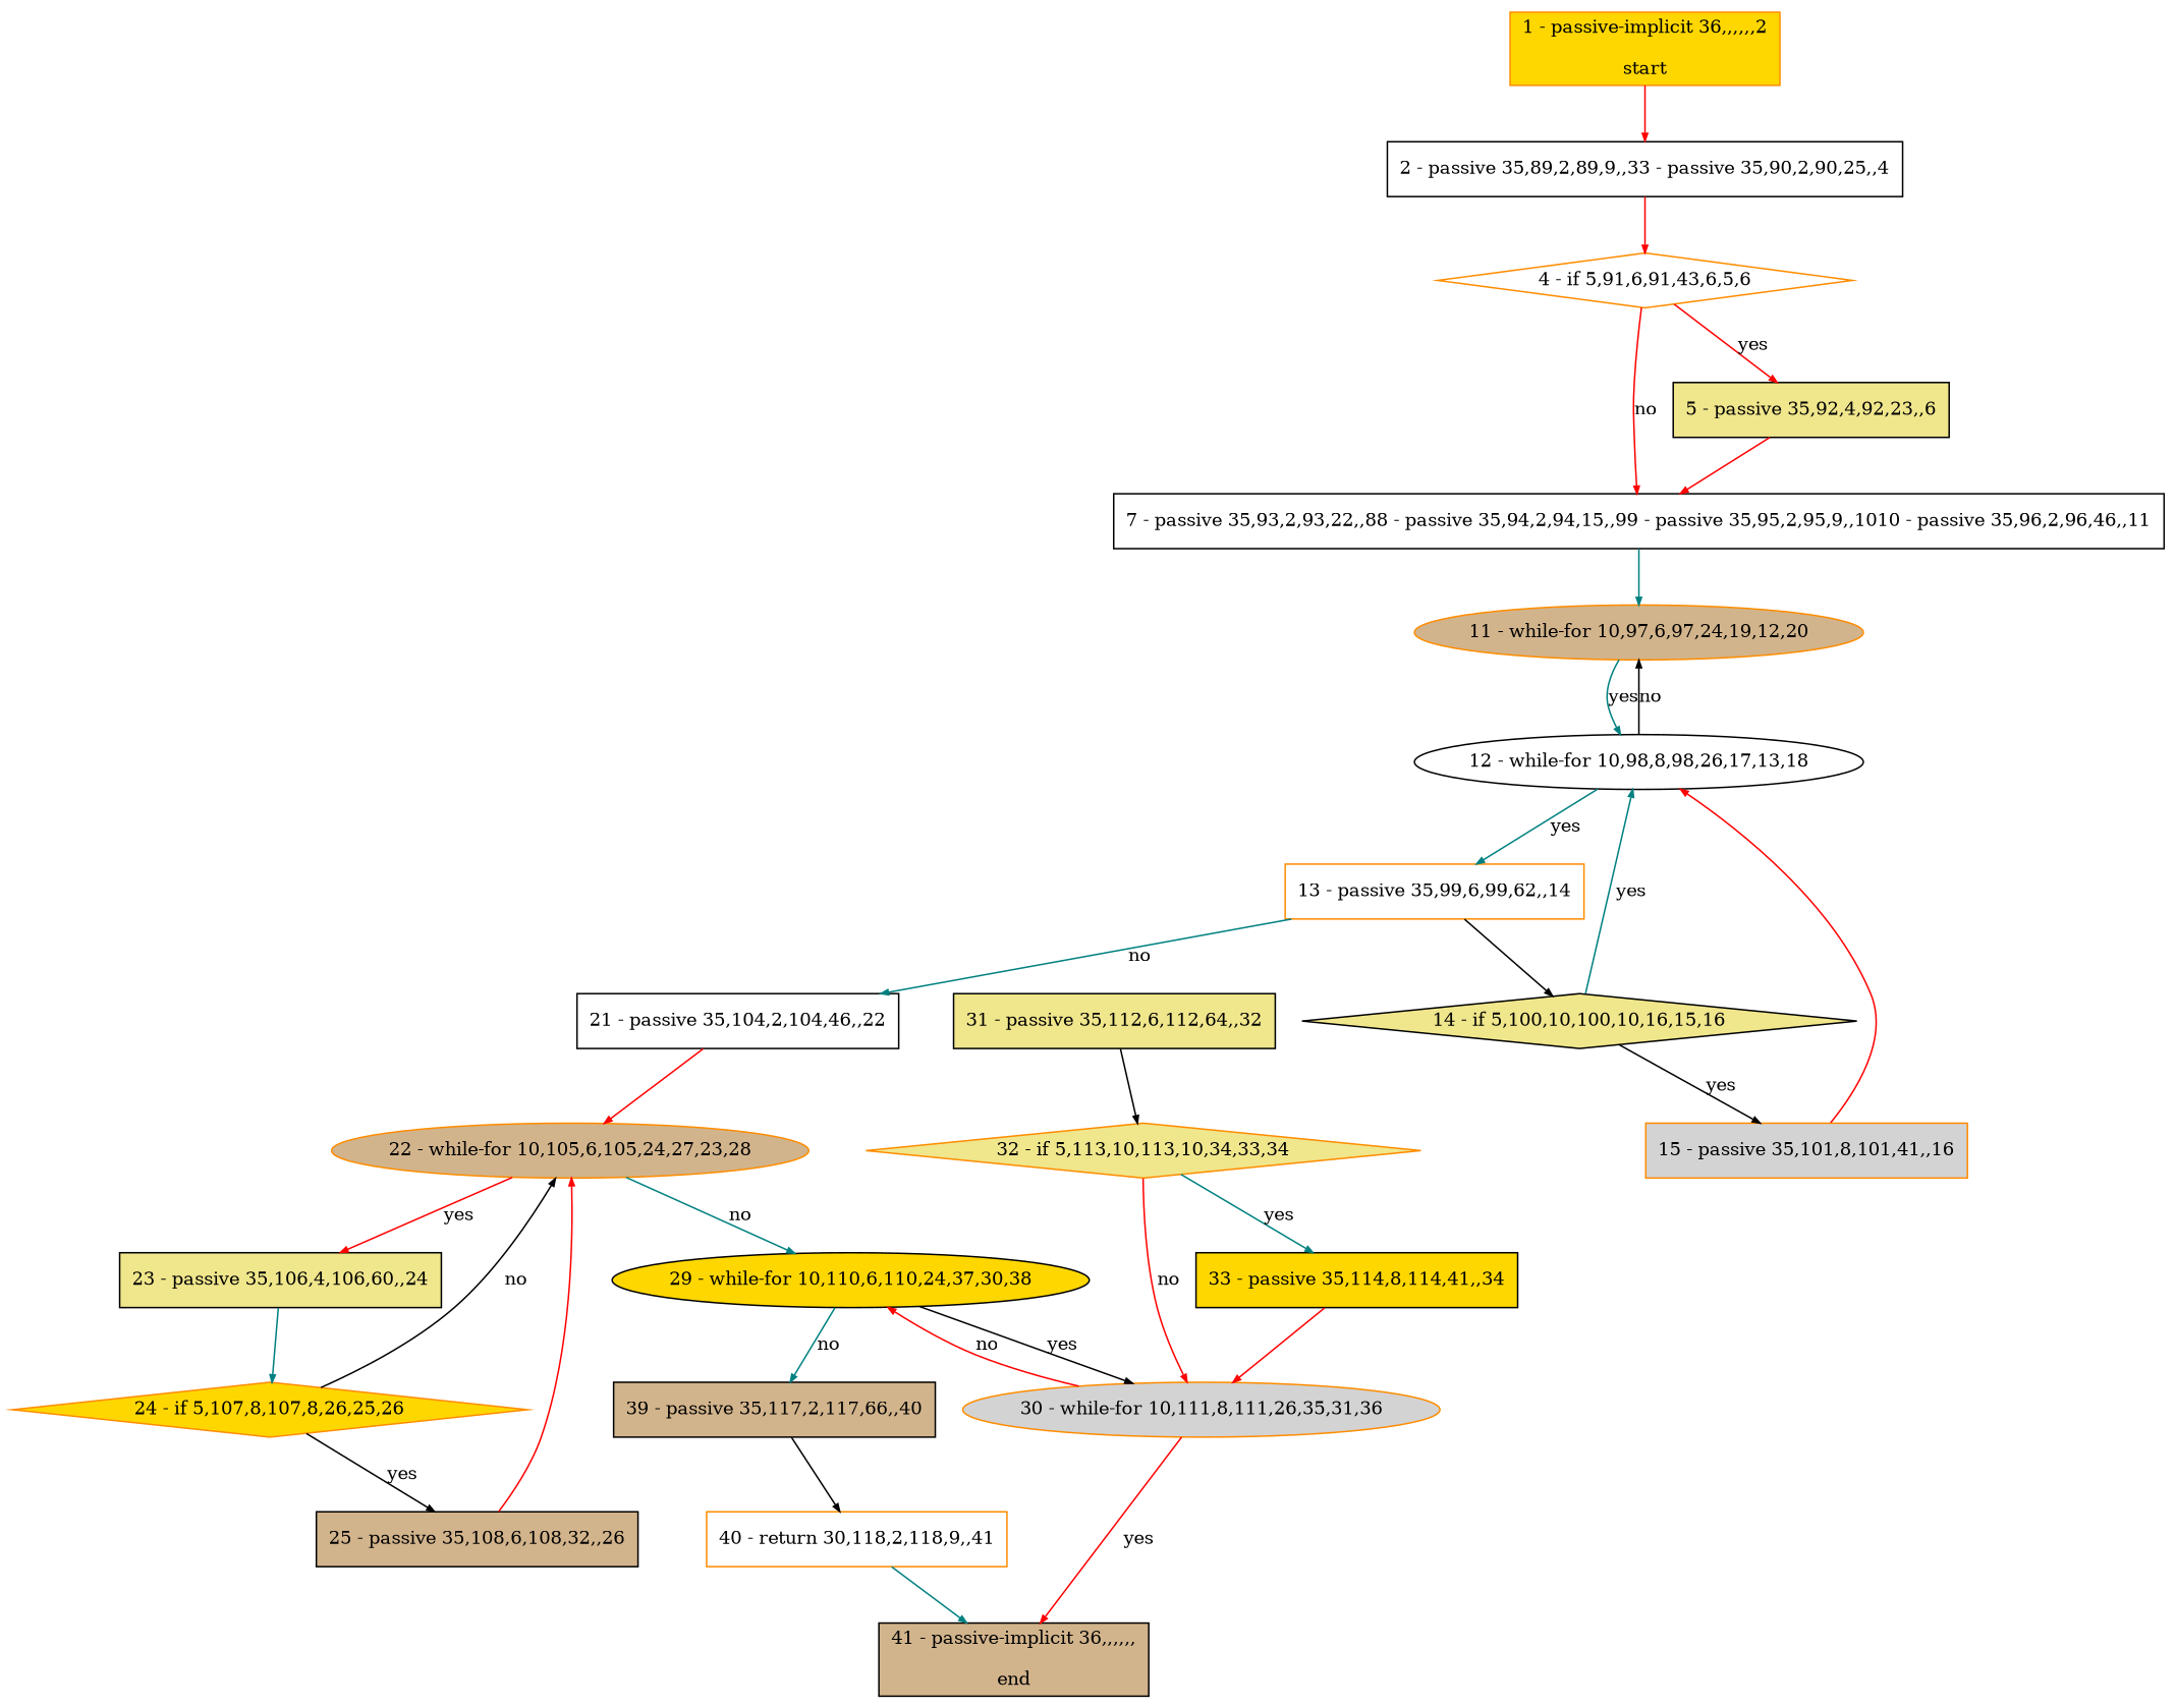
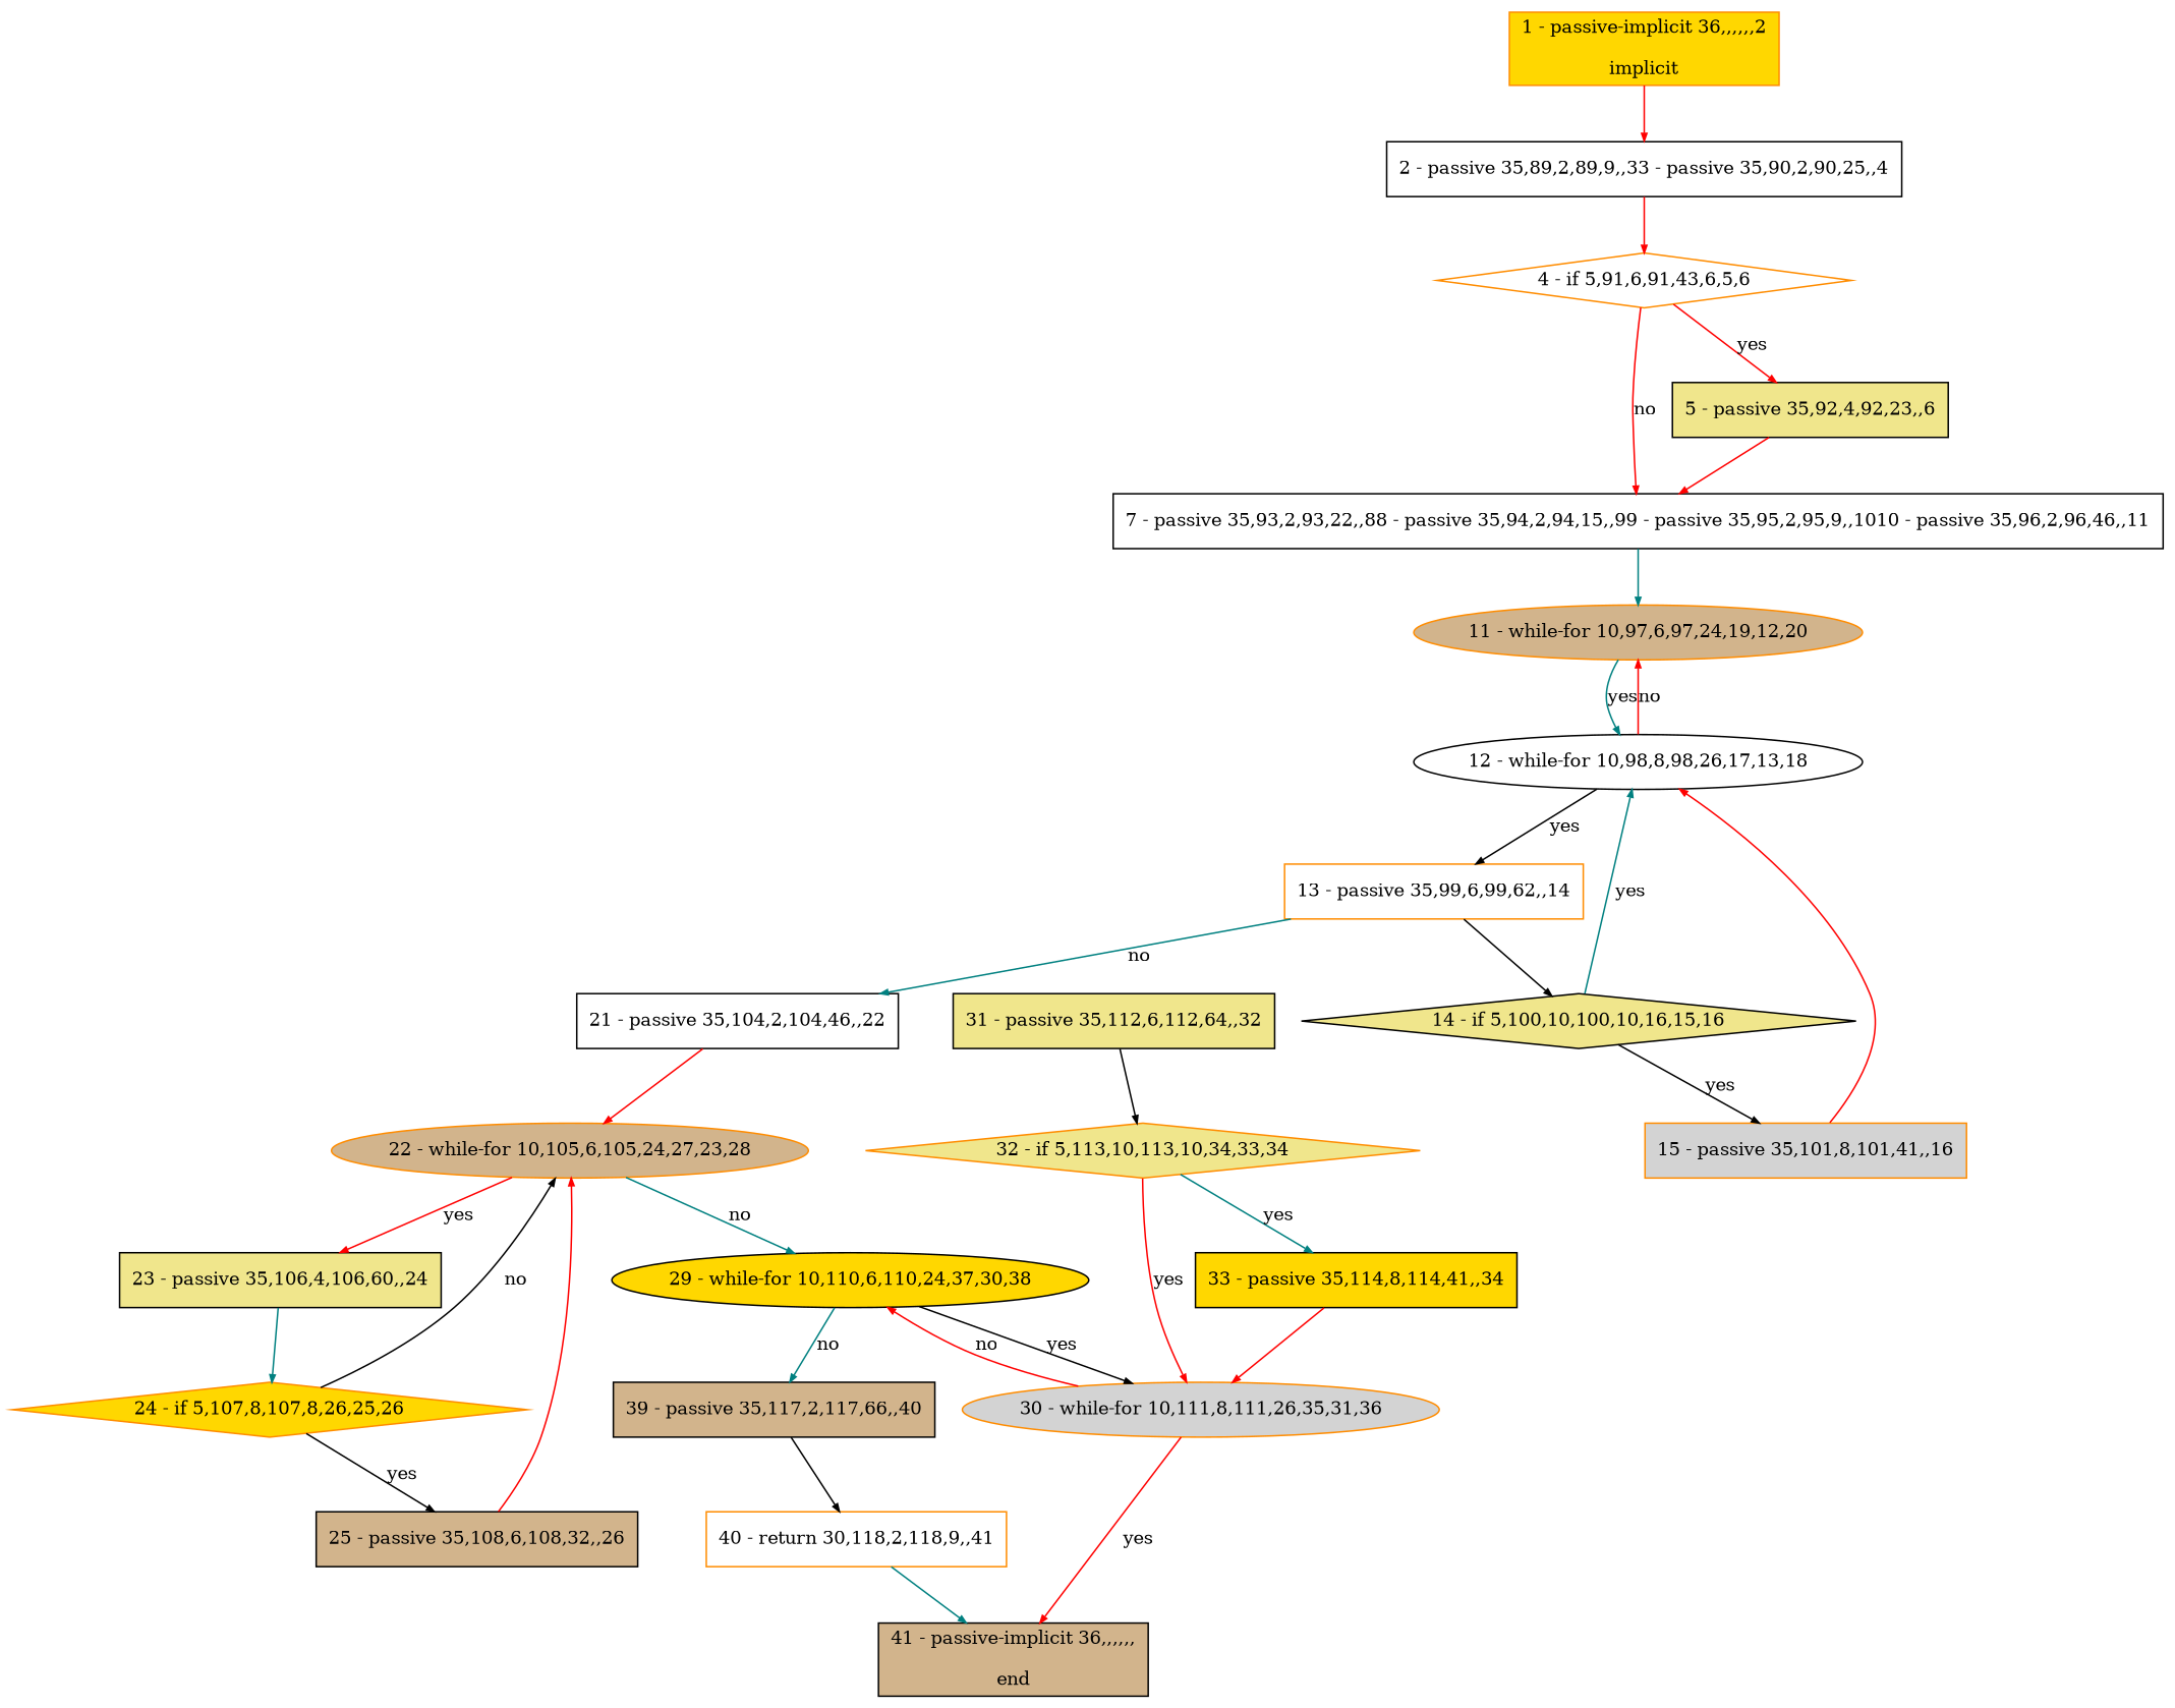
  digraph {
    bgcolor=white
    compound=true
    fillcolor="#FFFFCC"
    fontname="DejaVu Serif"
    fontsize=12
    pack=true
    packmode=clust
    style="rounded,filled"
    node [color=black compound=true fillcolor=white fixedsize=false fontname="DejaVu Serif" fontsize=12 node_initialized=no shape=box style=filled]
    edge [arrowhead=normal arrowsize=0.5 arrowtail=none color=red compound=true dir=forward fontcolor=black fontname="DejaVu Serif" fontsize=12]
    n1 [label="2 - passive 35,89,2,89,9,,33 - passive 35,90,2,90,25,,4"]
    n2 [color=darkorange label="4 - if 5,91,6,91,43,6,5,6" shape=diamond]
    n3 [fillcolor=khaki label="5 - passive 35,92,4,92,23,,6"]
    n4 [label="7 - passive 35,93,2,93,22,,88 - passive 35,94,2,94,15,,99 - passive 35,95,2,95,9,,1010 - passive 35,96,2,96,46,,11"]
-   n5 [color=darkorange fillcolor=gold label="1 - passive-implicit 36,,,,,,2\n\nstart"]
+   n5 [color=darkorange fillcolor=gold label="1 - passive-implicit 36,,,,,,2\n\nimplicit"]
    n6 [color=darkorange fillcolor=tan label="11 - while-for 10,97,6,97,24,19,12,20" shape=oval]
    n7 [label="12 - while-for 10,98,8,98,26,17,13,18" shape=oval]
    n8 [color=darkorange label="13 - passive 35,99,6,99,62,,14"]
    n9 [label="21 - passive 35,104,2,104,46,,22"]
    n10 [color=darkorange fillcolor=tan label="22 - while-for 10,105,6,105,24,27,23,28" shape=oval]
    n11 [fillcolor=khaki label="14 - if 5,100,10,100,10,16,15,16" shape=diamond]
    n12 [fillcolor=khaki label="23 - passive 35,106,4,106,60,,24"]
    n13 [fillcolor=gold label="29 - while-for 10,110,6,110,24,37,30,38" shape=oval]
    n14 [color=darkorange fillcolor=lightgrey label="15 - passive 35,101,8,101,41,,16"]
    n15 [color=darkorange fillcolor=gold label="24 - if 5,107,8,107,8,26,25,26" shape=diamond]
    n16 [color=darkorange fillcolor=lightgrey label="30 - while-for 10,111,8,111,26,35,31,36" shape=oval]
    n17 [fillcolor=tan label="39 - passive 35,117,2,117,66,,40"]
    n18 [fillcolor=tan label="25 - passive 35,108,6,108,32,,26"]
    n19 [fillcolor=tan label="41 - passive-implicit 36,,,,,,\n\nend"]
    n20 [color=darkorange label="40 - return 30,118,2,118,9,,41"]
    n21 [fillcolor=khaki label="31 - passive 35,112,6,112,64,,32"]
    n22 [color=darkorange fillcolor=khaki label="32 - if 5,113,10,113,10,34,33,34" shape=diamond]
    n23 [fillcolor=gold label="33 - passive 35,114,8,114,41,,34"]
    n1 -> n2
    n2 -> n3 [label=yes]
    n2 -> n4 [label=no]
    n3 -> n4
    n4 -> n6 [color=teal]
    n5 -> n1
    n6 -> n7 [color=teal label=yes]
-   n7 -> n6 [color=black label=no]
-   n7 -> n8 [color=teal label=yes]
+   n7 -> n6 [label=no]
+   n7 -> n8 [color=black label=yes]
    n8 -> n9 [color=teal label=no]
    n8 -> n11 [color=black]
    n9 -> n10
    n10 -> n12 [label=yes]
    n10 -> n13 [color=teal label=no]
    n11 -> n7 [color=teal label=yes]
    n11 -> n14 [color=black label=yes]
    n12 -> n15 [color=teal]
    n13 -> n16 [color=black label=yes]
    n13 -> n17 [color=teal label=no]
    n14 -> n7
    n15 -> n10 [color=black label=no]
    n15 -> n18 [color=black label=yes]
    n16 -> n13 [label=no]
    n16 -> n19 [label=yes]
    n17 -> n20 [color=black]
    n18 -> n10
    n20 -> n19 [color=teal]
    n21 -> n22 [color=black]
-   n22 -> n16 [label=no]
+   n22 -> n16 [label=yes]
    n22 -> n23 [color=teal label=yes]
    n23 -> n16
  }
